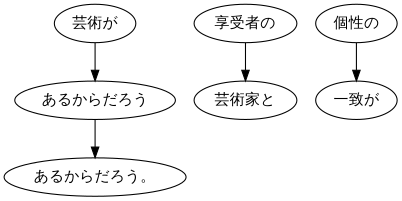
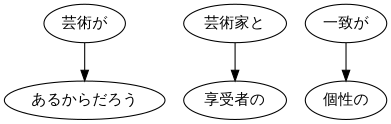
  digraph {
    n1 [label="芸術が"]
    n2 [label="あるからだろう"]
-   n3 [label="あるからだろう。"]
    n4 [label="芸術家と"]
    n5 [label="享受者の"]
    n6 [label="個性の"]
    n7 [label="一致が"]
    n1 -> n2
-   n2 -> n3
-   n5 -> n4
-   n6 -> n7
+   n4 -> n5
+   n7 -> n6
  }
